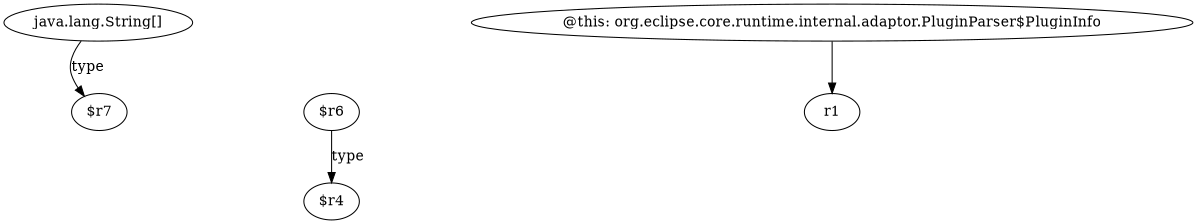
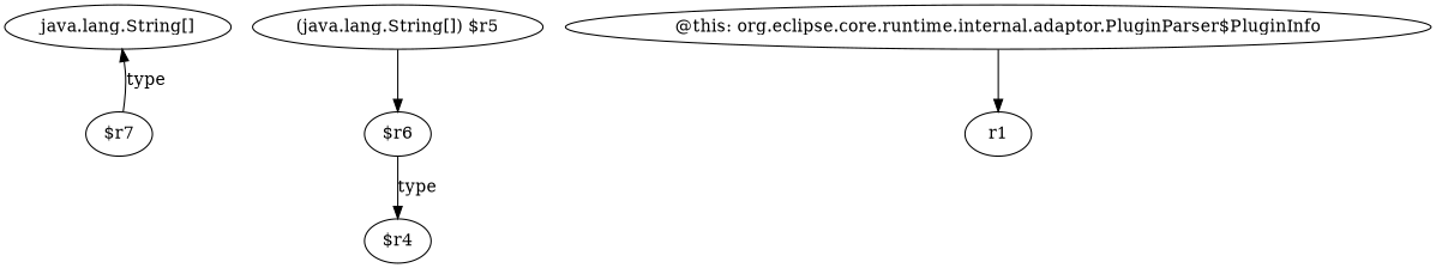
  digraph {
    n1 [label="java.lang.String[]"]
    n2 [label="$r7"]
    n3 [label="$r4"]
+   n4 [label="(java.lang.String[]) $r5"]
    n5 [label="$r6"]
    n6 [label="@this: org.eclipse.core.runtime.internal.adaptor.PluginParser$PluginInfo"]
    n7 [label=r1]
-   n1 -> n2 [label=type]
+   n2 -> n1 [label=type]
+   n4 -> n5
    n5 -> n3 [label=type]
    n6 -> n7
  }
